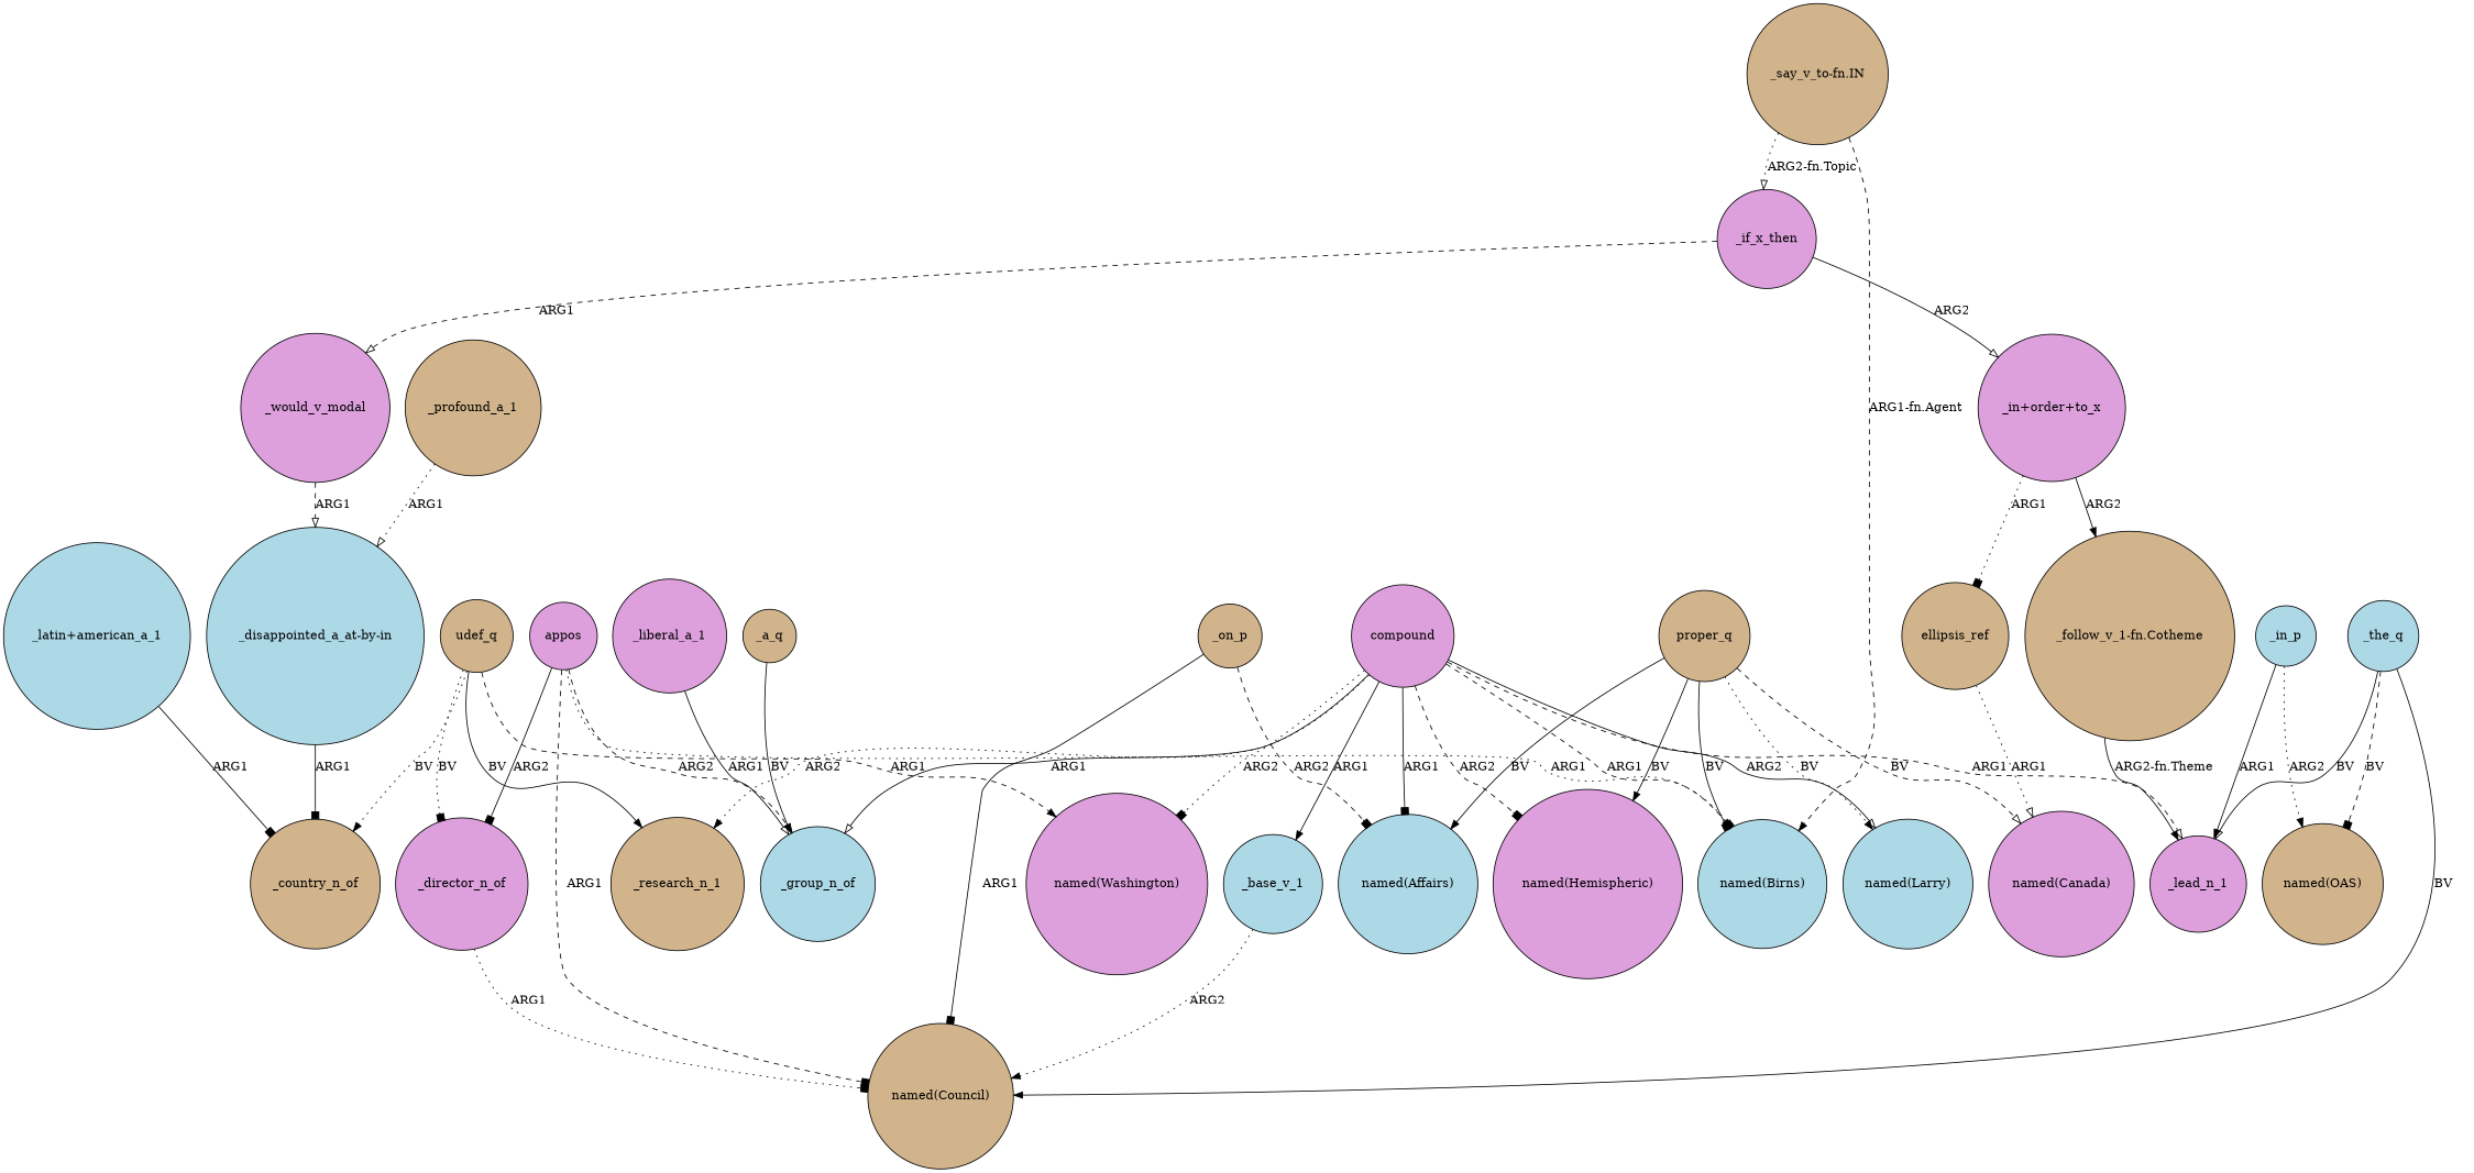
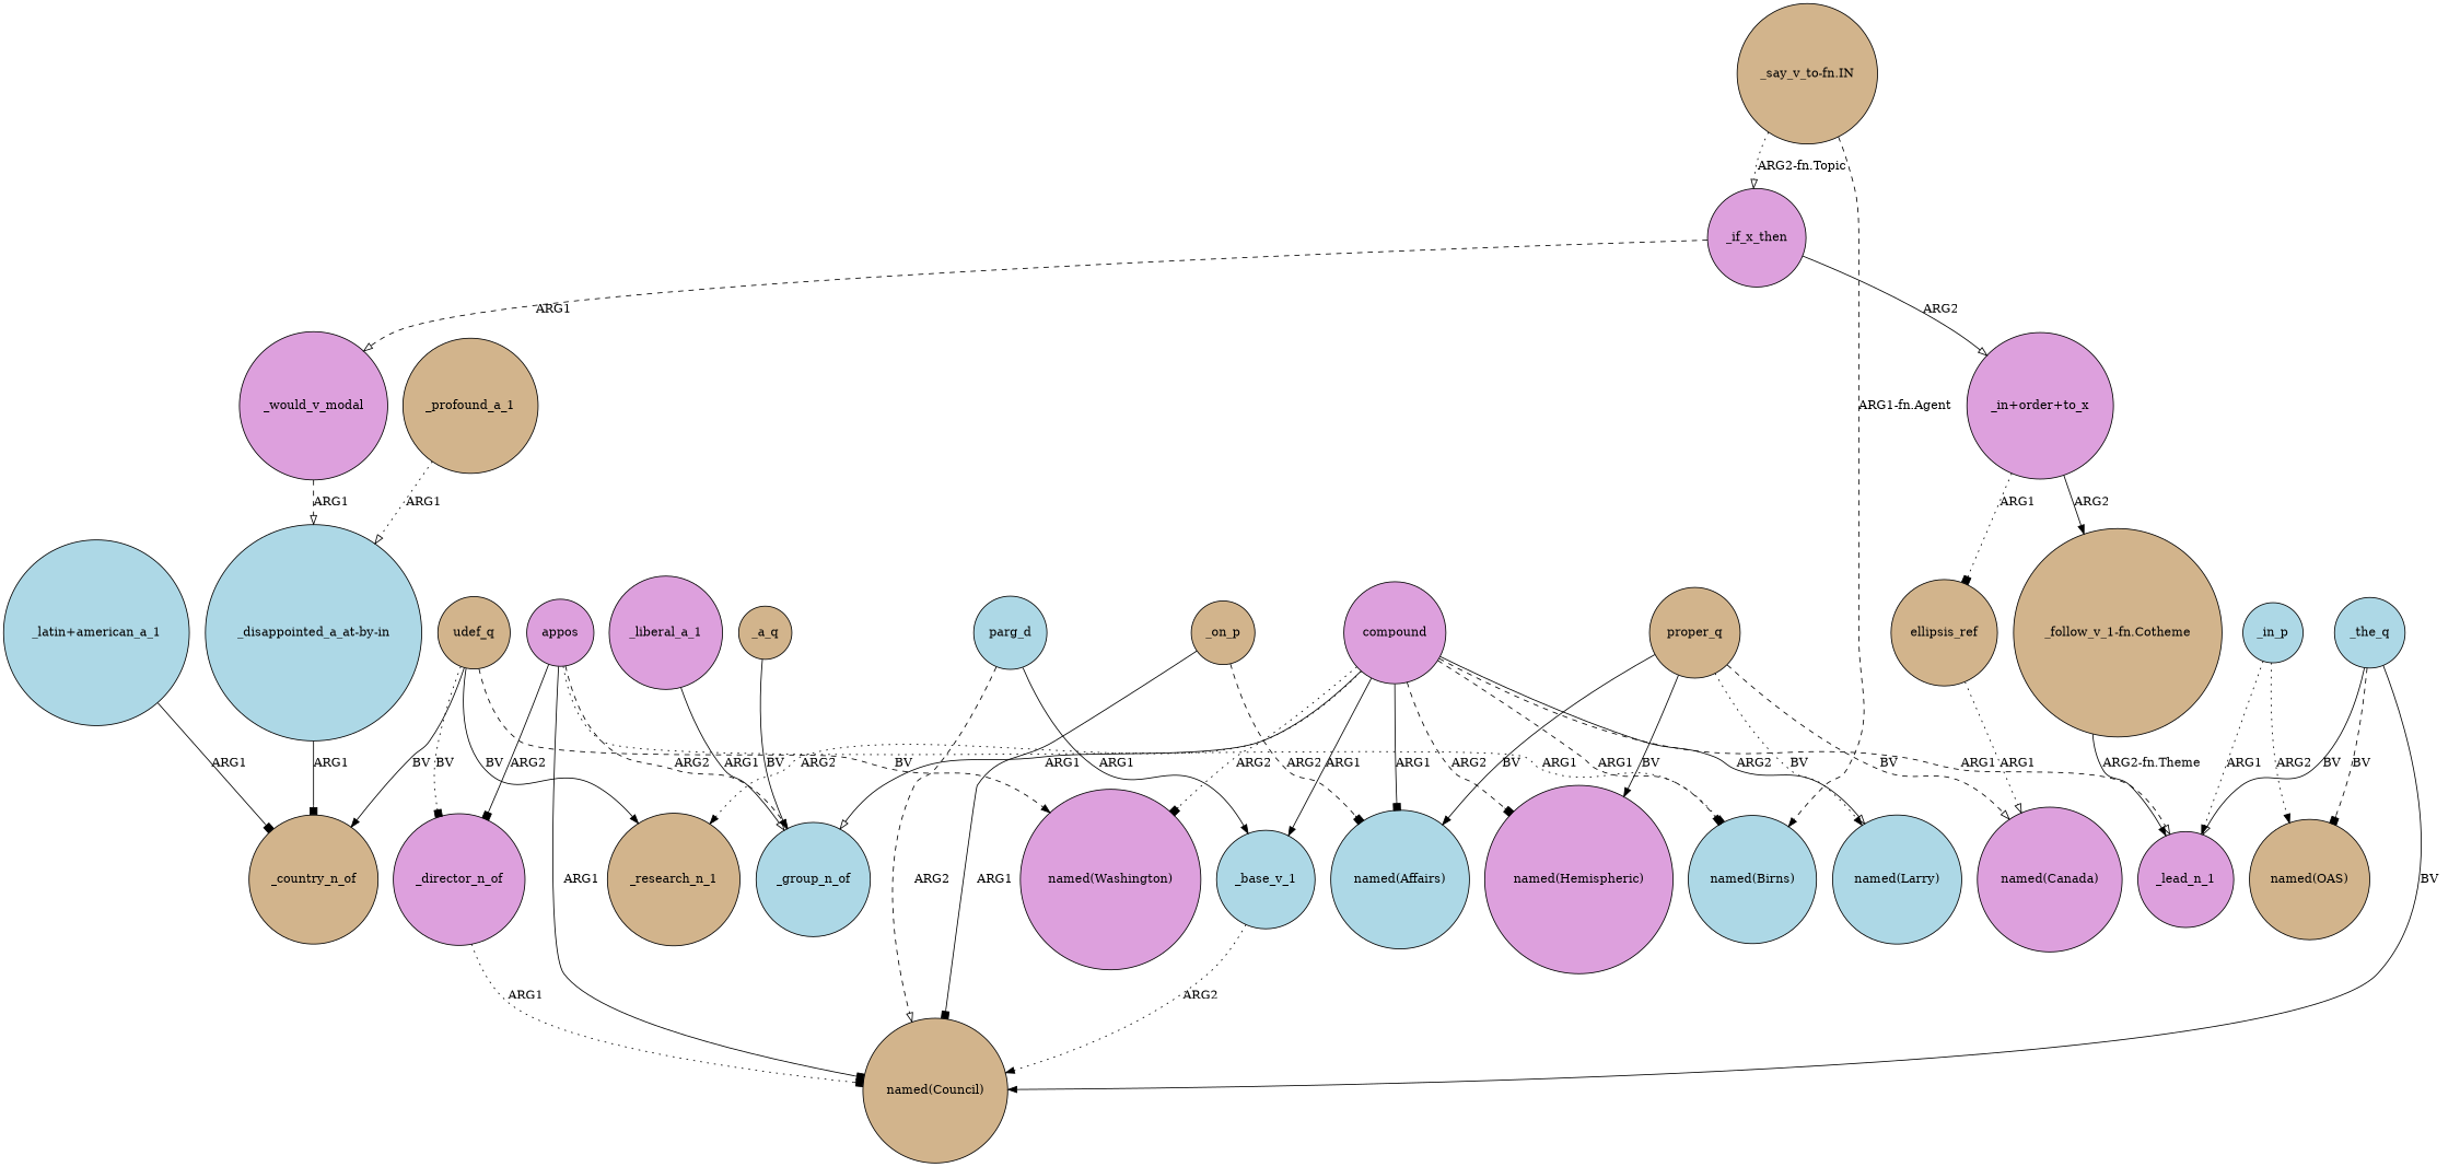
  digraph {
    node [fillcolor=tan shape=circle style=filled]
    edge [arrowhead=normal style=solid]
    appos [fillcolor=plum]
    "named(Council)"
    _group_n_of [fillcolor=lightblue]
    _director_n_of [fillcolor=plum]
    "named(Birns)" [fillcolor=lightblue]
    _liberal_a_1 [fillcolor=plum]
    proper_q
    "named(Hemispheric)" [fillcolor=plum]
    "named(Canada)" [fillcolor=plum]
    "named(Affairs)" [fillcolor=lightblue]
    "named(Larry)" [fillcolor=lightblue]
    "_say_v_to-fn.IN"
    _if_x_then [fillcolor=plum]
    "_in+order+to_x" [fillcolor=plum]
    _would_v_modal [fillcolor=plum]
    ellipsis_ref
    "_follow_v_1-fn.Cotheme"
    "_disappointed_a_at-by-in" [fillcolor=lightblue]
    "_latin+american_a_1" [fillcolor=lightblue]
    _country_n_of
    udef_q
    _research_n_1
    "named(Washington)" [fillcolor=plum]
+   parg_d [fillcolor=lightblue]
    _base_v_1 [fillcolor=lightblue]
    _on_p
    _lead_n_1 [fillcolor=plum]
    compound [fillcolor=plum]
    _the_q [fillcolor=lightblue]
    "named(OAS)"
    _profound_a_1
    _a_q
    _in_p [fillcolor=lightblue]
-   appos -> "named(Council)" [arrowhead=box label=ARG1 style=dashed]
+   appos -> "named(Council)" [arrowhead=box label=ARG1]
    appos -> _group_n_of [label=ARG2 style=dashed]
    appos -> _director_n_of [arrowhead=box label=ARG2]
    appos -> "named(Birns)" [arrowhead=box label=ARG1 style=dotted]
    _director_n_of -> "named(Council)" [arrowhead=box label=ARG1 style=dotted]
    _liberal_a_1 -> _group_n_of [arrowhead=onormal label=ARG1]
-   proper_q -> "named(Birns)" [arrowhead=box label=BV]
    proper_q -> "named(Hemispheric)" [label=BV]
    proper_q -> "named(Canada)" [arrowhead=onormal label=BV style=dashed]
    proper_q -> "named(Affairs)" [label=BV]
    proper_q -> "named(Larry)" [label=BV style=dotted]
    "_say_v_to-fn.IN" -> "named(Birns)" [label="ARG1-fn.Agent" style=dashed]
    "_say_v_to-fn.IN" -> _if_x_then [arrowhead=onormal label="ARG2-fn.Topic" style=dotted]
    _if_x_then -> "_in+order+to_x" [arrowhead=onormal label=ARG2]
    _if_x_then -> _would_v_modal [arrowhead=onormal label=ARG1 style=dashed]
    "_in+order+to_x" -> ellipsis_ref [arrowhead=box label=ARG1 style=dotted]
    "_in+order+to_x" -> "_follow_v_1-fn.Cotheme" [label=ARG2]
    _would_v_modal -> "_disappointed_a_at-by-in" [arrowhead=onormal label=ARG1 style=dashed]
    ellipsis_ref -> "named(Canada)" [arrowhead=onormal label=ARG1 style=dotted]
    "_follow_v_1-fn.Cotheme" -> _lead_n_1 [label="ARG2-fn.Theme"]
    "_disappointed_a_at-by-in" -> _country_n_of [arrowhead=box label=ARG1]
    "_latin+american_a_1" -> _country_n_of [arrowhead=box label=ARG1]
    udef_q -> _director_n_of [arrowhead=box label=BV style=dotted]
-   udef_q -> _country_n_of [label=BV style=dotted]
+   udef_q -> _country_n_of [label=BV]
    udef_q -> _research_n_1 [label=BV]
-   udef_q -> "named(Washington)" [label=ARG1 style=dashed]
+   udef_q -> "named(Washington)" [label=BV style=dashed]
+   parg_d -> "named(Council)" [arrowhead=onormal label=ARG2 style=dashed]
+   parg_d -> _base_v_1 [label=ARG1]
    _base_v_1 -> "named(Council)" [label=ARG2 style=dotted]
    _on_p -> "named(Council)" [arrowhead=box label=ARG1]
    _on_p -> "named(Affairs)" [arrowhead=box label=ARG2 style=dashed]
    compound -> _group_n_of [arrowhead=onormal label=ARG1]
    compound -> "named(Birns)" [label=ARG1 style=dashed]
    compound -> "named(Hemispheric)" [arrowhead=box label=ARG2 style=dashed]
    compound -> "named(Affairs)" [arrowhead=box label=ARG1]
    compound -> "named(Larry)" [arrowhead=onormal label=ARG2]
    compound -> _research_n_1 [label=ARG2 style=dotted]
    compound -> "named(Washington)" [arrowhead=box label=ARG2 style=dotted]
    compound -> _base_v_1 [label=ARG1]
    compound -> _lead_n_1 [arrowhead=onormal label=ARG1 style=dashed]
    _the_q -> "named(Council)" [label=BV]
    _the_q -> _lead_n_1 [arrowhead=onormal label=BV]
    _the_q -> "named(OAS)" [arrowhead=box label=BV style=dashed]
    _profound_a_1 -> "_disappointed_a_at-by-in" [arrowhead=onormal label=ARG1 style=dotted]
    _a_q -> _group_n_of [arrowhead=onormal label=BV]
-   _in_p -> _lead_n_1 [label=ARG1]
+   _in_p -> _lead_n_1 [label=ARG1 style=dotted]
    _in_p -> "named(OAS)" [label=ARG2 style=dotted]
  }
